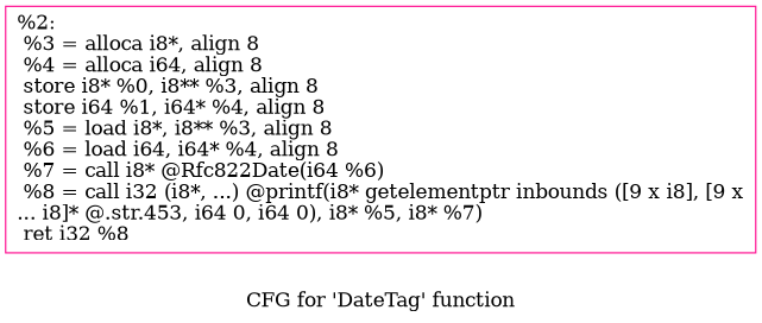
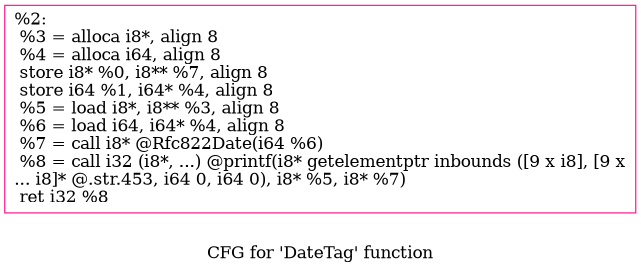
  digraph {
    label="CFG for 'DateTag' function"
    rankdir=LR
-   n1 [label="{%2:\l  %3 = alloca i8*, align 8\l  %4 = alloca i64, align 8\l  store i8* %0, i8** %3, align 8\l  store i64 %1, i64* %4, align 8\l  %5 = load i8*, i8** %3, align 8\l  %6 = load i64, i64* %4, align 8\l  %7 = call i8* @Rfc822Date(i64 %6)\l  %8 = call i32 (i8*, ...) @printf(i8* getelementptr inbounds ([9 x i8], [9 x\l... i8]* @.str.453, i64 0, i64 0), i8* %5, i8* %7)\l  ret i32 %8\l}" shape=record color=deeppink]
+   n1 [label="{%2:\l  %3 = alloca i8*, align 8\l  %4 = alloca i64, align 8\l  store i8* %0, i8** %7, align 8\l  store i64 %1, i64* %4, align 8\l  %5 = load i8*, i8** %3, align 8\l  %6 = load i64, i64* %4, align 8\l  %7 = call i8* @Rfc822Date(i64 %6)\l  %8 = call i32 (i8*, ...) @printf(i8* getelementptr inbounds ([9 x i8], [9 x\l... i8]* @.str.453, i64 0, i64 0), i8* %5, i8* %7)\l  ret i32 %8\l}" shape=record color=deeppink]
  }
